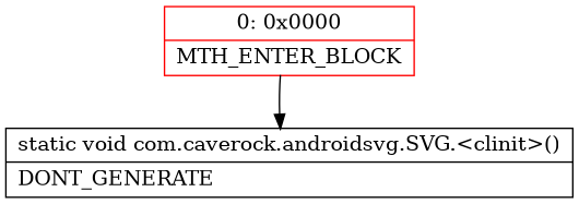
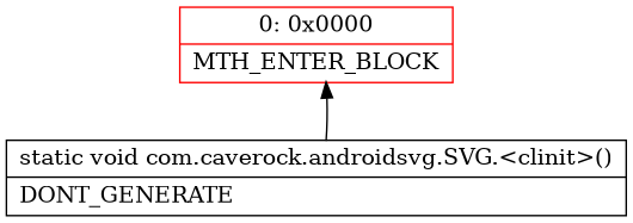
  digraph {
    node [shape=record]
    n1 [color=red label="{0\:\ 0x0000|MTH_ENTER_BLOCK\l}"]
    n2 [label="{static void com.caverock.androidsvg.SVG.\<clinit\>()  | DONT_GENERATE\l}"]
    subgraph cluster_1 {
      label="R(0)"
    }
-   n1 -> n2
+   n2 -> n1
  }
